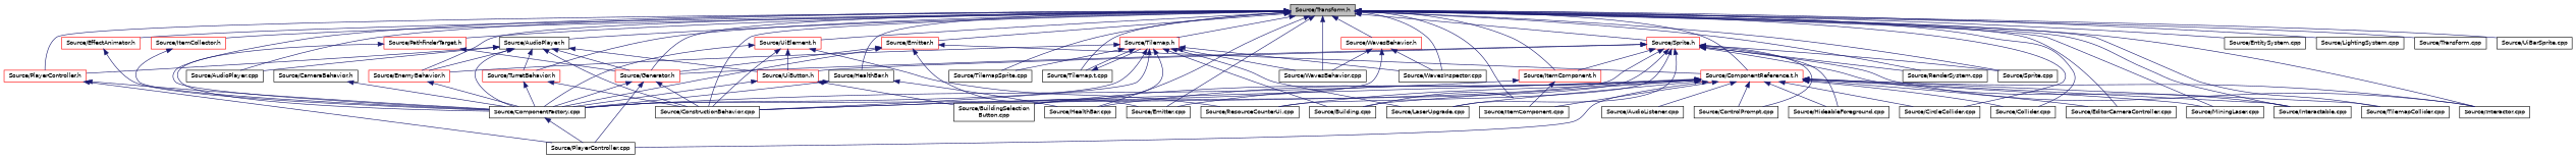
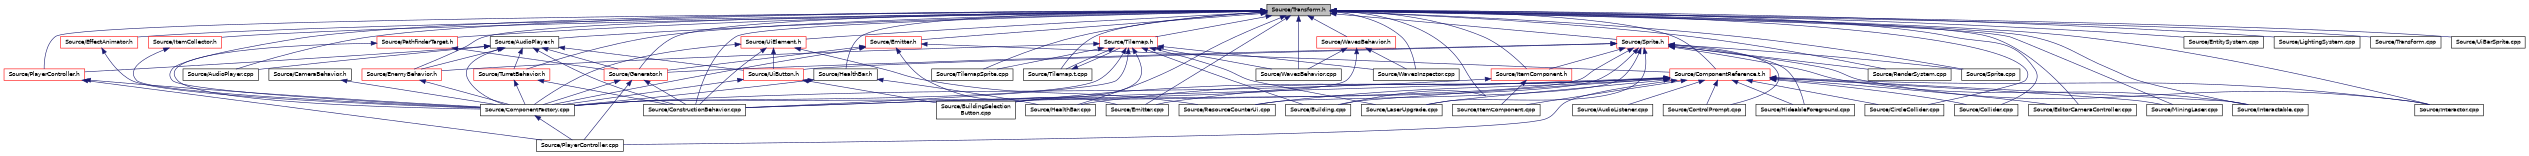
  digraph {
    node [color=black fillcolor=white fontname=Helvetica fontsize=10 shape=record style=filled]
    edge [color=midnightblue dir=back fontname=Helvetica fontsize=10 labelfontname=Helvetica labelfontsize=10 style=solid]
    n1 [fillcolor=grey75 fontcolor=black height=0.2 label="Source/Transform.h" width=0.4]
    n2 [height=0.2 label="Source/AudioPlayer.cpp" width=0.4]
    n3 [height=0.2 label="Source/AudioPlayer.h" width=0.4]
    n4 [height=0.2 label="Source/ComponentFactory.cpp" width=0.4]
    n5 [height=0.2 label="Source/ConstructionBehavior.cpp" width=0.4]
    n6 [color=red height=0.2 label="Source/EnemyBehavior.h" width=0.4]
    n7 [color=red height=0.2 label="Source/Generator.h" width=0.4]
    n8 [color=red height=0.2 label="Source/PlayerController.h" width=0.4]
    n9 [color=red height=0.2 label="Source/TurretBehavior.h" width=0.4]
    n10 [height=0.2 label="Source/Building.cpp" width=0.4]
    n11 [height=0.2 label="Source/CircleCollider.cpp" width=0.4]
    n12 [height=0.2 label="Source/Collider.cpp" width=0.4]
    n13 [color=red height=0.2 label="Source/ComponentReference.t.h" width=0.4]
    n14 [height=0.2 label="Source/EditorCameraController.cpp" width=0.4]
    n15 [height=0.2 label="Source/Emitter.cpp" width=0.4]
    n16 [height=0.2 label="Source/HealthBar.cpp" width=0.4]
    n17 [height=0.2 label="Source/Interactable.cpp" width=0.4]
    n18 [height=0.2 label="Source/Interactor.cpp" width=0.4]
    n19 [height=0.2 label="Source/MiningLaser.cpp" width=0.4]
-   n20 [height=0.2 label="Source/TilemapCollider.cpp" width=0.4]
    n21 [color=red height=0.2 label="Source/EffectAnimator.h" width=0.4]
    n22 [color=red height=0.2 label="Source/Emitter.h" width=0.4]
    n23 [height=0.2 label="Source/EntitySystem.cpp" width=0.4]
    n24 [height=0.2 label="Source/HealthBar.h" width=0.4]
    n25 [color=red height=0.2 label="Source/ItemCollector.h" width=0.4]
    n26 [color=red height=0.2 label="Source/ItemComponent.h" width=0.4]
    n27 [height=0.2 label="Source/LightingSystem.cpp" width=0.4]
    n28 [color=red height=0.2 label="Source/PathfinderTarget.h" width=0.4]
    n29 [height=0.2 label="Source/RenderSystem.cpp" width=0.4]
    n30 [height=0.2 label="Source/Sprite.cpp" width=0.4]
    n31 [color=red height=0.2 label="Source/Sprite.h" width=0.4]
    n32 [color=red height=0.2 label="Source/Tilemap.h" width=0.4]
    n33 [height=0.2 label="Source/Tilemap.t.cpp" width=0.4]
    n34 [height=0.2 label="Source/TilemapSprite.cpp" width=0.4]
    n35 [height=0.2 label="Source/WavesBehavior.cpp" width=0.4]
    n36 [height=0.2 label="Source/WavesInspector.cpp" width=0.4]
    n37 [height=0.2 label="Source/Transform.cpp" width=0.4]
    n38 [height=0.2 label="Source/UiBarSprite.cpp" width=0.4]
    n39 [color=red height=0.2 label="Source/UiElement.h" width=0.4]
    n40 [color=red height=0.2 label="Source/WavesBehavior.h" width=0.4]
    n41 [color=red height=0.2 label="Source/UiButton.h" width=0.4]
    n42 [height=0.2 label="Source/PlayerController.cpp" width=0.4]
    n43 [height=0.2 label="Source/CameraBehavior.h" width=0.4]
    n44 [height=0.2 label="Source/BuildingSelection\lButton.cpp" width=0.4]
    n45 [height=0.2 label="Source/AudioListener.cpp" width=0.4]
    n46 [height=0.2 label="Source/ControlPrompt.cpp" width=0.4]
    n47 [height=0.2 label="Source/HideableForeground.cpp" width=0.4]
    n48 [height=0.2 label="Source/ItemComponent.cpp" width=0.4]
    n49 [height=0.2 label="Source/LaserUpgrade.cpp" width=0.4]
    n50 [height=0.2 label="Source/ResourceCounterUi.cpp" width=0.4]
    n1 -> n2
    n1 -> n3
    n1 -> n4
    n1 -> n5
    n1 -> n6
    n1 -> n7
    n1 -> n8
    n1 -> n9
    n1 -> n10
    n1 -> n11
    n1 -> n12
    n1 -> n13
    n1 -> n14
    n1 -> n15
    n1 -> n16
    n1 -> n17
    n1 -> n18
    n1 -> n19
-   n1 -> n20
    n1 -> n21
    n1 -> n22
    n1 -> n23
    n1 -> n24
    n1 -> n25
    n1 -> n26
    n1 -> n27
    n1 -> n28
    n1 -> n29
    n1 -> n30
    n1 -> n31
    n1 -> n32
    n1 -> n33
    n1 -> n34
    n1 -> n35
    n1 -> n36
    n1 -> n37
    n1 -> n38
    n1 -> n39
    n1 -> n40
    n3 -> n2
    n3 -> n4
    n3 -> n5
    n3 -> n6
    n3 -> n7
    n3 -> n8
    n3 -> n9
    n3 -> n41
    n4 -> n42
    n6 -> n4
    n7 -> n4
    n7 -> n5
    n7 -> n42
    n8 -> n4
    n8 -> n42
    n9 -> n4
    n9 -> n5
    n13 -> n5
    n13 -> n10
    n13 -> n11
    n13 -> n12
    n13 -> n14
    n13 -> n15
    n13 -> n16
    n13 -> n17
    n13 -> n18
    n13 -> n19
-   n13 -> n20
    n13 -> n42
    n13 -> n44
    n13 -> n45
    n13 -> n46
    n13 -> n47
    n13 -> n48
    n13 -> n49
    n13 -> n50
    n21 -> n4
    n22 -> n4
    n22 -> n7
    n22 -> n13
    n22 -> n15
    n24 -> n4
    n24 -> n16
    n25 -> n4
    n26 -> n4
    n26 -> n48
    n28 -> n4
    n28 -> n7
    n31 -> n5
    n31 -> n7
    n31 -> n17
    n31 -> n18
    n31 -> n26
    n31 -> n29
    n31 -> n30
    n31 -> n41
    n31 -> n44
    n31 -> n46
    n31 -> n47
    n31 -> n49
    n31 -> n50
    n32 -> n4
    n32 -> n5
    n32 -> n6
    n32 -> n10
    n32 -> n33
    n32 -> n34
    n32 -> n35
    n32 -> n36
    n32 -> n44
    n32 -> n49
    n33 -> n32
    n39 -> n4
    n39 -> n5
    n39 -> n41
    n39 -> n50
    n40 -> n4
    n40 -> n35
    n40 -> n36
    n41 -> n4
    n41 -> n44
    n43 -> n4
  }
